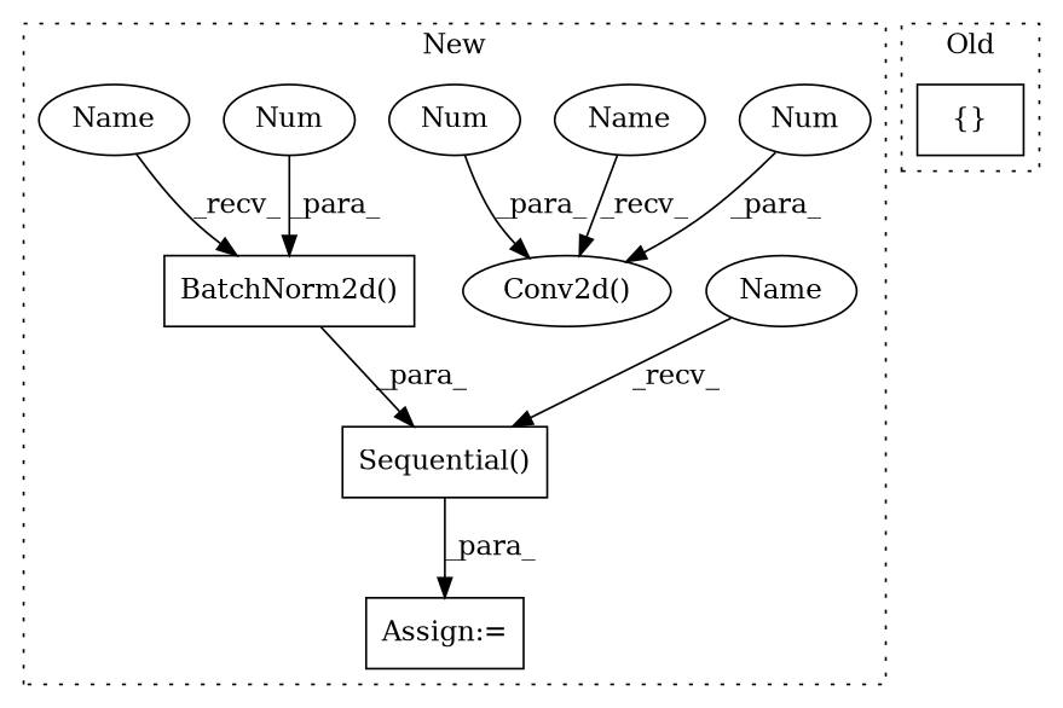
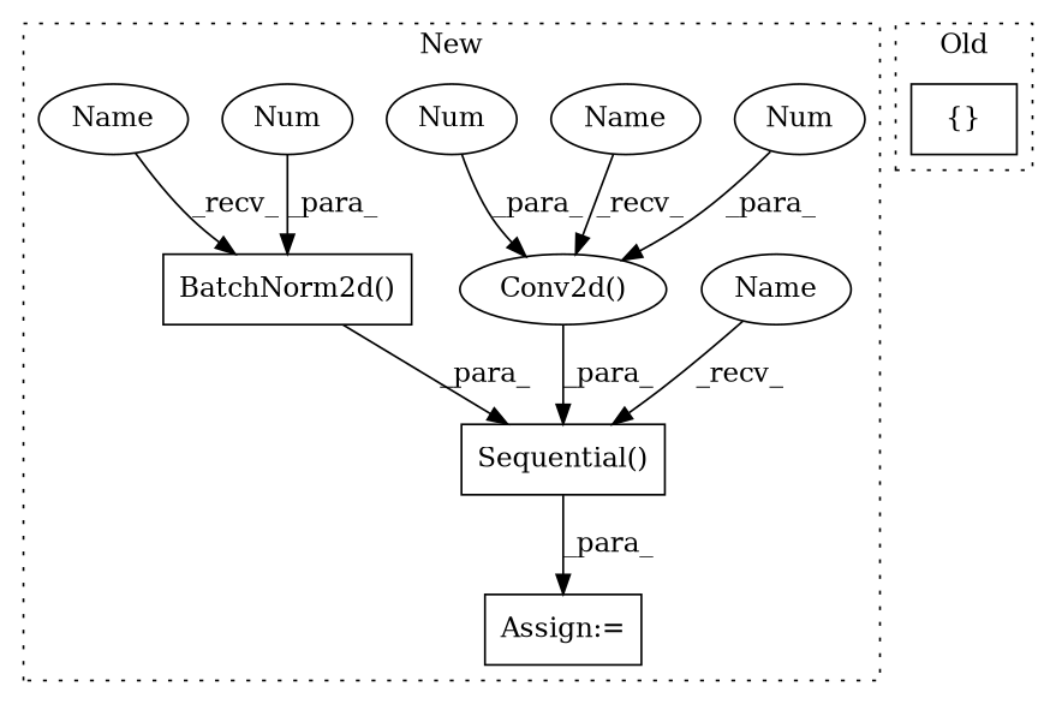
  digraph {
    node [a=75 l=3 shape=ellipse]
    n1 [l="10,49" label="Conv2d()" s="1938,1956"]
    n2 [a=68 label="Assign:=" s=1016 shape=box]
    n3 [a=76 label=Num s=1948]
    n4 [a=76 label=Num s=1953]
    n5 [l="47,10" label="Sequential()" s="1019,2836" shape=box]
    n6 [l="15,1" label="BatchNorm2d()" s="2019,2037" shape=box]
    n7 [a=76 label=Num s=2034]
    n8 [a=87 l=2 label=Name s=1019]
    n9 [a=87 l=2 label=Name s=1938]
    n10 [a=87 l=2 label=Name s=2019]
    n11 [a=59 l="1,0" label="{}" s="6798,6935" shape=box]
    subgraph cluster_1 {
      label=New
      style=dotted
      n1
      n2
      n3
      n4
      n5
      n6
      n7
      n8
      n9
      n10
    }
    subgraph cluster_2 {
      label=Old
      style=dotted
      n11
    }
+   n1 -> n5 [label=_para_]
    n3 -> n1 [label=_para_]
    n4 -> n1 [label=_para_]
    n5 -> n2 [label=_para_]
    n6 -> n5 [label=_para_]
    n7 -> n6 [label=_para_]
    n8 -> n5 [label=_recv_]
    n9 -> n1 [label=_recv_]
    n10 -> n6 [label=_recv_]
  }
